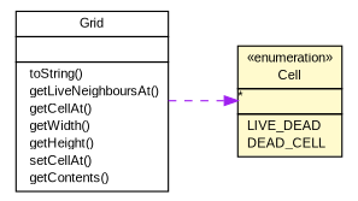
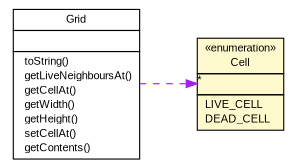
  digraph {
    rankdir=LR
    node [fontcolor=black fontname=arial fontsize=10.0 shape=plaintext]
    n1 [label=<<table border="0" cellborder="1" cellspacing="0" cellpadding="2" port="p" href="./Grid.html"> 		<tr><td><table border="0" cellspacing="0" cellpadding="1"> 			<tr><td> Grid </td></tr> 		</table></td></tr> 		<tr><td><table border="0" cellspacing="0" cellpadding="1"> 			<tr><td align="left">  </td></tr> 		</table></td></tr> 		<tr><td><table border="0" cellspacing="0" cellpadding="1"> 			<tr><td align="left">  toString() </td></tr> 			<tr><td align="left">  getLiveNeighboursAt() </td></tr> 			<tr><td align="left">  getCellAt() </td></tr> 			<tr><td align="left">  getWidth() </td></tr> 			<tr><td align="left">  getHeight() </td></tr> 			<tr><td align="left">  setCellAt() </td></tr> 			<tr><td align="left">  getContents() </td></tr> 		</table></td></tr> 		</table>>]
-   n2 [label=<<table border="0" cellborder="1" cellspacing="0" cellpadding="2" port="p" bgcolor="lemonChiffon" href="./Cell.html"> 		<tr><td><table border="0" cellspacing="0" cellpadding="1"> 			<tr><td> &laquo;enumeration&raquo; </td></tr> 			<tr><td> Cell </td></tr> 		</table></td></tr> 		<tr><td><table border="0" cellspacing="0" cellpadding="1"> 			<tr><td align="left">  </td></tr> 		</table></td></tr> 		<tr><td><table border="0" cellspacing="0" cellpadding="1"> 			<tr><td align="left"> LIVE_DEAD </td></tr> 			<tr><td align="left"> DEAD_CELL </td></tr> 		</table></td></tr> 		</table>>]
+   n2 [label=<<table border="0" cellborder="1" cellspacing="0" cellpadding="2" port="p" bgcolor="lemonChiffon" href="./Cell.html"> 		<tr><td><table border="0" cellspacing="0" cellpadding="1"> 			<tr><td> &laquo;enumeration&raquo; </td></tr> 			<tr><td> Cell </td></tr> 		</table></td></tr> 		<tr><td><table border="0" cellspacing="0" cellpadding="1"> 			<tr><td align="left">  </td></tr> 		</table></td></tr> 		<tr><td><table border="0" cellspacing="0" cellpadding="1"> 			<tr><td align="left"> LIVE_CELL </td></tr> 			<tr><td align="left"> DEAD_CELL </td></tr> 		</table></td></tr> 		</table>>]
    n1 -> n2 [arrowhead=normal color=purple fontcolor=black fontname=arial fontsize=10.0 headlabel="*" headport=p labelfontname=arial labelfontsize=10 tailport=p style=dashed]
  }
